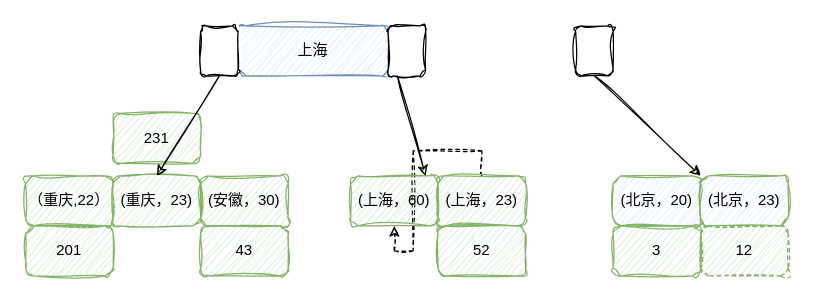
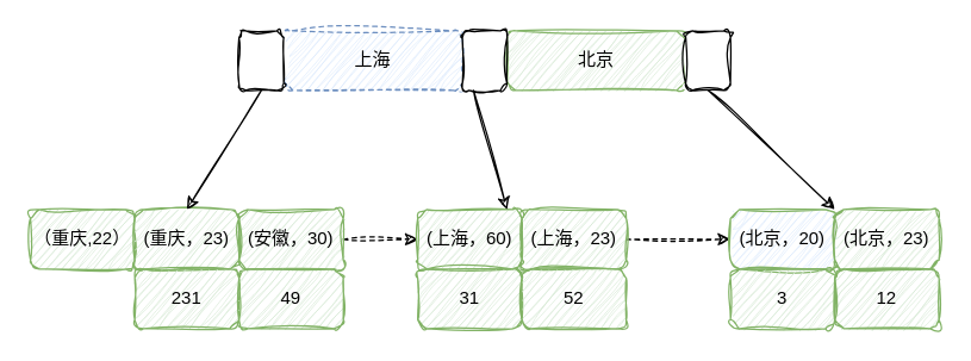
  <mxCell id="0" />
  <mxCell id="1" parent="0" />
- <mxCell id="2" value="上海" style="rounded=1;whiteSpace=wrap;html=1;fillColor=#dae8fc;strokeColor=#6c8ebf;sketch=1;curveFitting=1;jiggle=2;" parent="1" vertex="1"><mxGeometry x="190" y="20" width="120" height="40" as="geometry" /></mxCell>
+ <mxCell id="2" value="上海" style="rounded=1;whiteSpace=wrap;html=1;fillColor=#dae8fc;strokeColor=#6c8ebf;sketch=1;curveFitting=1;jiggle=2;dashed=1;" parent="1" vertex="1"><mxGeometry x="190" y="20" width="120" height="40" as="geometry" /></mxCell>
  <mxCell id="3" value="" style="rounded=1;whiteSpace=wrap;html=1;sketch=1;curveFitting=1;jiggle=2;" parent="1" vertex="1"><mxGeometry x="160" y="20" width="30" height="40" as="geometry" /></mxCell>
+ <mxCell id="4" value="北京" style="rounded=1;whiteSpace=wrap;html=1;fillColor=#d5e8d4;strokeColor=#82b366;sketch=1;curveFitting=1;jiggle=2;" parent="1" vertex="1"><mxGeometry x="340" y="20" width="120" height="40" as="geometry" /></mxCell>
  <mxCell id="5" value="" style="rounded=1;whiteSpace=wrap;html=1;sketch=1;curveFitting=1;jiggle=2;" parent="1" vertex="1"><mxGeometry x="310" y="20" width="30" height="40" as="geometry" /></mxCell>
  <mxCell id="6" value="（重庆,22）" style="rounded=1;whiteSpace=wrap;html=1;fillColor=#d5e8d4;strokeColor=#82b366;sketch=1;curveFitting=1;jiggle=2;" parent="1" vertex="1"><mxGeometry x="20" y="140" width="70" height="40" as="geometry" /></mxCell>
  <mxCell id="7" value="(重庆，23)" style="rounded=1;whiteSpace=wrap;html=1;fillColor=#d5e8d4;strokeColor=#82b366;sketch=1;curveFitting=1;jiggle=2;" parent="1" vertex="1"><mxGeometry x="90" y="140" width="70" height="40" as="geometry" /></mxCell>
- <mxCell id="8" value="" style="edgeStyle=orthogonalEdgeStyle;rounded=0;sketch=1;hachureGap=4;jiggle=2;curveFitting=1;orthogonalLoop=1;jettySize=auto;html=1;fontFamily=Architects Daughter;fontSource=https%3A%2F%2Ffonts.googleapis.com%2Fcss%3Ffamily%3DArchitects%2BDaughter;fontSize=16;dashed=1;" parent="1" source="9" target="19" edge="1"><mxGeometry relative="1" as="geometry" /></mxCell>
+ <mxCell id="8" value="" style="edgeStyle=orthogonalEdgeStyle;rounded=0;sketch=1;hachureGap=4;jiggle=2;curveFitting=1;orthogonalLoop=1;jettySize=auto;html=1;fontFamily=Architects Daughter;fontSource=https%3A%2F%2Ffonts.googleapis.com%2Fcss%3Ffamily%3DArchitects%2BDaughter;fontSize=16;entryX=0;entryY=0.5;entryDx=0;entryDy=0;dashed=1;" parent="1" source="9" target="12" edge="1"><mxGeometry relative="1" as="geometry" /></mxCell>
  <mxCell id="9" value="(上海，23)" style="rounded=1;whiteSpace=wrap;html=1;fillColor=#d5e8d4;strokeColor=#82b366;sketch=1;curveFitting=1;jiggle=2;" parent="1" vertex="1"><mxGeometry x="350" y="140" width="70" height="40" as="geometry" /></mxCell>
+ <mxCell id="10" value="" style="edgeStyle=orthogonalEdgeStyle;rounded=0;sketch=1;hachureGap=4;jiggle=2;curveFitting=1;orthogonalLoop=1;jettySize=auto;html=1;fontFamily=Architects Daughter;fontSource=https%3A%2F%2Ffonts.googleapis.com%2Fcss%3Ffamily%3DArchitects%2BDaughter;fontSize=16;dashed=1;" parent="1" source="11" target="19" edge="1"><mxGeometry relative="1" as="geometry" /></mxCell>
  <mxCell id="11" value="(安徽，30)" style="rounded=1;whiteSpace=wrap;html=1;fillColor=#d5e8d4;strokeColor=#82b366;sketch=1;curveFitting=1;jiggle=2;" parent="1" vertex="1"><mxGeometry x="160" y="140" width="70" height="40" as="geometry" /></mxCell>
  <mxCell id="12" value="(北京，20)" style="rounded=1;whiteSpace=wrap;html=1;fillColor=#dae8fc;strokeColor=#82b366;sketch=1;curveFitting=1;jiggle=2;" parent="1" vertex="1"><mxGeometry x="490" y="140" width="70" height="40" as="geometry" /></mxCell>
- <mxCell id="13" value="(北京，23)" style="rounded=1;whiteSpace=wrap;html=1;fillColor=#dae8fc;strokeColor=#82b366;sketch=1;curveFitting=1;jiggle=2;" parent="1" vertex="1"><mxGeometry x="560" y="140" width="70" height="40" as="geometry" /></mxCell>
- <mxCell id="14" value="201" style="rounded=1;whiteSpace=wrap;html=1;fillColor=#d5e8d4;strokeColor=#82b366;sketch=1;curveFitting=1;jiggle=2;" parent="1" vertex="1"><mxGeometry x="20" y="180" width="70" height="40" as="geometry" /></mxCell>
- <mxCell id="15" value="231" style="rounded=1;whiteSpace=wrap;html=1;fillColor=#d5e8d4;strokeColor=#82b366;sketch=1;curveFitting=1;jiggle=2;" parent="1" vertex="1"><mxGeometry x="90" y="90" width="70" height="40" as="geometry" /></mxCell>
- <mxCell id="17" value="43" style="rounded=1;whiteSpace=wrap;html=1;fillColor=#d5e8d4;strokeColor=#82b366;sketch=1;curveFitting=1;jiggle=2;" parent="1" vertex="1"><mxGeometry x="160" y="180" width="70" height="40" as="geometry" /></mxCell>
+ <mxCell id="13" value="(北京，23)" style="rounded=1;whiteSpace=wrap;html=1;fillColor=#d5e8d4;strokeColor=#82b366;sketch=1;curveFitting=1;jiggle=2;" parent="1" vertex="1"><mxGeometry x="560" y="140" width="70" height="40" as="geometry" /></mxCell>
+ <mxCell id="15" value="231" style="rounded=1;whiteSpace=wrap;html=1;fillColor=#d5e8d4;strokeColor=#82b366;sketch=1;curveFitting=1;jiggle=2;" parent="1" vertex="1"><mxGeometry x="90" y="180" width="70" height="40" as="geometry" /></mxCell>
+ <mxCell id="16" value="31" style="rounded=1;whiteSpace=wrap;html=1;fillColor=#d5e8d4;strokeColor=#82b366;sketch=1;curveFitting=1;jiggle=2;" parent="1" vertex="1"><mxGeometry x="280" y="180" width="70" height="40" as="geometry" /></mxCell>
+ <mxCell id="17" value="49" style="rounded=1;whiteSpace=wrap;html=1;fillColor=#d5e8d4;strokeColor=#82b366;sketch=1;curveFitting=1;jiggle=2;" parent="1" vertex="1"><mxGeometry x="160" y="180" width="70" height="40" as="geometry" /></mxCell>
  <mxCell id="18" value="52" style="rounded=1;whiteSpace=wrap;html=1;fillColor=#d5e8d4;strokeColor=#82b366;sketch=1;curveFitting=1;jiggle=2;" parent="1" vertex="1"><mxGeometry x="350" y="180" width="70" height="40" as="geometry" /></mxCell>
  <mxCell id="19" value="(上海，60)" style="rounded=1;whiteSpace=wrap;html=1;fillColor=#d5e8d4;strokeColor=#82b366;sketch=1;curveFitting=1;jiggle=2;" parent="1" vertex="1"><mxGeometry x="280" y="140" width="70" height="40" as="geometry" /></mxCell>
  <mxCell id="20" value="3" style="rounded=1;whiteSpace=wrap;html=1;fillColor=#d5e8d4;strokeColor=#82b366;sketch=1;curveFitting=1;jiggle=2;" parent="1" vertex="1"><mxGeometry x="490" y="180" width="70" height="40" as="geometry" /></mxCell>
- <mxCell id="21" value="12" style="rounded=1;whiteSpace=wrap;html=1;fillColor=#d5e8d4;strokeColor=#82b366;sketch=1;curveFitting=1;jiggle=2;dashed=1;" parent="1" vertex="1"><mxGeometry x="560" y="180" width="70" height="40" as="geometry" /></mxCell>
+ <mxCell id="21" value="12" style="rounded=1;whiteSpace=wrap;html=1;fillColor=#d5e8d4;strokeColor=#82b366;sketch=1;curveFitting=1;jiggle=2;" parent="1" vertex="1"><mxGeometry x="560" y="180" width="70" height="40" as="geometry" /></mxCell>
  <mxCell id="22" value="" style="endArrow=classic;html=1;rounded=0;sketch=1;hachureGap=4;jiggle=2;curveFitting=1;fontFamily=Architects Daughter;fontSource=https%3A%2F%2Ffonts.googleapis.com%2Fcss%3Ffamily%3DArchitects%2BDaughter;fontSize=16;exitX=0.5;exitY=1;exitDx=0;exitDy=0;entryX=0.5;entryY=0;entryDx=0;entryDy=0;" parent="1" source="3" target="7" edge="1"><mxGeometry width="50" height="50" relative="1" as="geometry"><mxPoint x="310" y="270" as="sourcePoint" /><mxPoint x="360" y="220" as="targetPoint" /></mxGeometry></mxCell>
  <mxCell id="23" value="" style="endArrow=classic;html=1;rounded=0;sketch=1;hachureGap=4;jiggle=2;curveFitting=1;fontFamily=Architects Daughter;fontSource=https%3A%2F%2Ffonts.googleapis.com%2Fcss%3Ffamily%3DArchitects%2BDaughter;fontSize=16;exitX=0.25;exitY=1;exitDx=0;exitDy=0;" parent="1" source="5" edge="1"><mxGeometry width="50" height="50" relative="1" as="geometry"><mxPoint x="310" y="270" as="sourcePoint" /><mxPoint x="340" y="140" as="targetPoint" /></mxGeometry></mxCell>
  <mxCell id="24" value="" style="endArrow=classic;html=1;rounded=0;sketch=1;hachureGap=4;jiggle=2;curveFitting=1;fontFamily=Architects Daughter;fontSource=https%3A%2F%2Ffonts.googleapis.com%2Fcss%3Ffamily%3DArchitects%2BDaughter;fontSize=16;entryX=1;entryY=0;entryDx=0;entryDy=0;exitX=0.5;exitY=1;exitDx=0;exitDy=0;" parent="1" source="25" target="12" edge="1"><mxGeometry width="50" height="50" relative="1" as="geometry"><mxPoint x="460" y="80" as="sourcePoint" /><mxPoint x="360" y="220" as="targetPoint" /></mxGeometry></mxCell>
  <mxCell id="25" value="" style="rounded=1;whiteSpace=wrap;html=1;sketch=1;curveFitting=1;jiggle=2;" parent="1" vertex="1"><mxGeometry x="460" y="20" width="30" height="40" as="geometry" /></mxCell>
